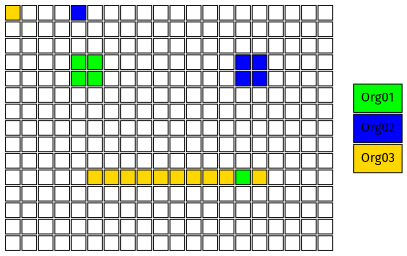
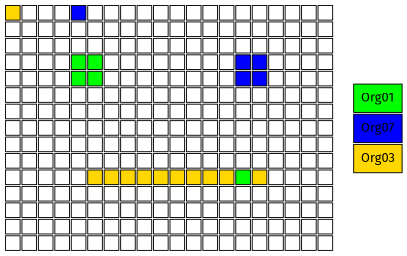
  digraph {
    fontname="Fira Sans"
    node [margin=0 shape=none fontname="Fira Sans"]
    n1 [label=< <TABLE BORDER="0" CELLBORDER="1" CELLSPACING="2" CELLPADDING="7"> <TR><TD BGCOLOR="gold"></TD><TD BGCOLOR="white"></TD><TD BGCOLOR="white"></TD><TD BGCOLOR="white"></TD><TD BGCOLOR="blue"></TD><TD BGCOLOR="white"></TD><TD BGCOLOR="white"></TD><TD BGCOLOR="white"></TD><TD BGCOLOR="white"></TD><TD BGCOLOR="white"></TD><TD BGCOLOR="white"></TD><TD BGCOLOR="white"></TD><TD BGCOLOR="white"></TD><TD BGCOLOR="white"></TD><TD BGCOLOR="white"></TD><TD BGCOLOR="white"></TD><TD BGCOLOR="white"></TD><TD BGCOLOR="white"></TD><TD BGCOLOR="white"></TD><TD BGCOLOR="white"></TD> </TR> <TR><TD BGCOLOR="white"></TD><TD BGCOLOR="white"></TD><TD BGCOLOR="white"></TD><TD BGCOLOR="white"></TD><TD BGCOLOR="white"></TD><TD BGCOLOR="white"></TD><TD BGCOLOR="white"></TD><TD BGCOLOR="white"></TD><TD BGCOLOR="white"></TD><TD BGCOLOR="white"></TD><TD BGCOLOR="white"></TD><TD BGCOLOR="white"></TD><TD BGCOLOR="white"></TD><TD BGCOLOR="white"></TD><TD BGCOLOR="white"></TD><TD BGCOLOR="white"></TD><TD BGCOLOR="white"></TD><TD BGCOLOR="white"></TD><TD BGCOLOR="white"></TD><TD BGCOLOR="white"></TD> </TR> <TR><TD BGCOLOR="white"></TD><TD BGCOLOR="white"></TD><TD BGCOLOR="white"></TD><TD BGCOLOR="white"></TD><TD BGCOLOR="white"></TD><TD BGCOLOR="white"></TD><TD BGCOLOR="white"></TD><TD BGCOLOR="white"></TD><TD BGCOLOR="white"></TD><TD BGCOLOR="white"></TD><TD BGCOLOR="white"></TD><TD BGCOLOR="white"></TD><TD BGCOLOR="white"></TD><TD BGCOLOR="white"></TD><TD BGCOLOR="white"></TD><TD BGCOLOR="white"></TD><TD BGCOLOR="white"></TD><TD BGCOLOR="white"></TD><TD BGCOLOR="white"></TD><TD BGCOLOR="white"></TD> </TR> <TR><TD BGCOLOR="white"></TD><TD BGCOLOR="white"></TD><TD BGCOLOR="white"></TD><TD BGCOLOR="white"></TD><TD BGCOLOR="green"></TD><TD BGCOLOR="green"></TD><TD BGCOLOR="white"></TD><TD BGCOLOR="white"></TD><TD BGCOLOR="white"></TD><TD BGCOLOR="white"></TD><TD BGCOLOR="white"></TD><TD BGCOLOR="white"></TD><TD BGCOLOR="white"></TD><TD BGCOLOR="white"></TD><TD BGCOLOR="blue"></TD><TD BGCOLOR="blue"></TD><TD BGCOLOR="white"></TD><TD BGCOLOR="white"></TD><TD BGCOLOR="white"></TD><TD BGCOLOR="white"></TD> </TR> <TR><TD BGCOLOR="white"></TD><TD BGCOLOR="white"></TD><TD BGCOLOR="white"></TD><TD BGCOLOR="white"></TD><TD BGCOLOR="green"></TD><TD BGCOLOR="green"></TD><TD BGCOLOR="white"></TD><TD BGCOLOR="white"></TD><TD BGCOLOR="white"></TD><TD BGCOLOR="white"></TD><TD BGCOLOR="white"></TD><TD BGCOLOR="white"></TD><TD BGCOLOR="white"></TD><TD BGCOLOR="white"></TD><TD BGCOLOR="blue"></TD><TD BGCOLOR="blue"></TD><TD BGCOLOR="white"></TD><TD BGCOLOR="white"></TD><TD BGCOLOR="white"></TD><TD BGCOLOR="white"></TD> </TR> <TR><TD BGCOLOR="white"></TD><TD BGCOLOR="white"></TD><TD BGCOLOR="white"></TD><TD BGCOLOR="white"></TD><TD BGCOLOR="white"></TD><TD BGCOLOR="white"></TD><TD BGCOLOR="white"></TD><TD BGCOLOR="white"></TD><TD BGCOLOR="white"></TD><TD BGCOLOR="white"></TD><TD BGCOLOR="white"></TD><TD BGCOLOR="white"></TD><TD BGCOLOR="white"></TD><TD BGCOLOR="white"></TD><TD BGCOLOR="white"></TD><TD BGCOLOR="white"></TD><TD BGCOLOR="white"></TD><TD BGCOLOR="white"></TD><TD BGCOLOR="white"></TD><TD BGCOLOR="white"></TD> </TR> <TR><TD BGCOLOR="white"></TD><TD BGCOLOR="white"></TD><TD BGCOLOR="white"></TD><TD BGCOLOR="white"></TD><TD BGCOLOR="white"></TD><TD BGCOLOR="white"></TD><TD BGCOLOR="white"></TD><TD BGCOLOR="white"></TD><TD BGCOLOR="white"></TD><TD BGCOLOR="white"></TD><TD BGCOLOR="white"></TD><TD BGCOLOR="white"></TD><TD BGCOLOR="white"></TD><TD BGCOLOR="white"></TD><TD BGCOLOR="white"></TD><TD BGCOLOR="white"></TD><TD BGCOLOR="white"></TD><TD BGCOLOR="white"></TD><TD BGCOLOR="white"></TD><TD BGCOLOR="white"></TD> </TR> <TR><TD BGCOLOR="white"></TD><TD BGCOLOR="white"></TD><TD BGCOLOR="white"></TD><TD BGCOLOR="white"></TD><TD BGCOLOR="white"></TD><TD BGCOLOR="white"></TD><TD BGCOLOR="white"></TD><TD BGCOLOR="white"></TD><TD BGCOLOR="white"></TD><TD BGCOLOR="white"></TD><TD BGCOLOR="white"></TD><TD BGCOLOR="white"></TD><TD BGCOLOR="white"></TD><TD BGCOLOR="white"></TD><TD BGCOLOR="white"></TD><TD BGCOLOR="white"></TD><TD BGCOLOR="white"></TD><TD BGCOLOR="white"></TD><TD BGCOLOR="white"></TD><TD BGCOLOR="white"></TD> </TR> <TR><TD BGCOLOR="white"></TD><TD BGCOLOR="white"></TD><TD BGCOLOR="white"></TD><TD BGCOLOR="white"></TD><TD BGCOLOR="white"></TD><TD BGCOLOR="white"></TD><TD BGCOLOR="white"></TD><TD BGCOLOR="white"></TD><TD BGCOLOR="white"></TD><TD BGCOLOR="white"></TD><TD BGCOLOR="white"></TD><TD BGCOLOR="white"></TD><TD BGCOLOR="white"></TD><TD BGCOLOR="white"></TD><TD BGCOLOR="white"></TD><TD BGCOLOR="white"></TD><TD BGCOLOR="white"></TD><TD BGCOLOR="white"></TD><TD BGCOLOR="white"></TD><TD BGCOLOR="white"></TD> </TR> <TR><TD BGCOLOR="white"></TD><TD BGCOLOR="white"></TD><TD BGCOLOR="white"></TD><TD BGCOLOR="white"></TD><TD BGCOLOR="white"></TD><TD BGCOLOR="white"></TD><TD BGCOLOR="white"></TD><TD BGCOLOR="white"></TD><TD BGCOLOR="white"></TD><TD BGCOLOR="white"></TD><TD BGCOLOR="white"></TD><TD BGCOLOR="white"></TD><TD BGCOLOR="white"></TD><TD BGCOLOR="white"></TD><TD BGCOLOR="white"></TD><TD BGCOLOR="white"></TD><TD BGCOLOR="white"></TD><TD BGCOLOR="white"></TD><TD BGCOLOR="white"></TD><TD BGCOLOR="white"></TD> </TR> <TR><TD BGCOLOR="white"></TD><TD BGCOLOR="white"></TD><TD BGCOLOR="white"></TD><TD BGCOLOR="white"></TD><TD BGCOLOR="white"></TD><TD BGCOLOR="gold"></TD><TD BGCOLOR="gold"></TD><TD BGCOLOR="gold"></TD><TD BGCOLOR="gold"></TD><TD BGCOLOR="gold"></TD><TD BGCOLOR="gold"></TD><TD BGCOLOR="gold"></TD><TD BGCOLOR="gold"></TD><TD BGCOLOR="gold"></TD><TD BGCOLOR="green"></TD><TD BGCOLOR="gold"></TD><TD BGCOLOR="white"></TD><TD BGCOLOR="white"></TD><TD BGCOLOR="white"></TD><TD BGCOLOR="white"></TD> </TR> <TR><TD BGCOLOR="white"></TD><TD BGCOLOR="white"></TD><TD BGCOLOR="white"></TD><TD BGCOLOR="white"></TD><TD BGCOLOR="white"></TD><TD BGCOLOR="white"></TD><TD BGCOLOR="white"></TD><TD BGCOLOR="white"></TD><TD BGCOLOR="white"></TD><TD BGCOLOR="white"></TD><TD BGCOLOR="white"></TD><TD BGCOLOR="white"></TD><TD BGCOLOR="white"></TD><TD BGCOLOR="white"></TD><TD BGCOLOR="white"></TD><TD BGCOLOR="white"></TD><TD BGCOLOR="white"></TD><TD BGCOLOR="white"></TD><TD BGCOLOR="white"></TD><TD BGCOLOR="white"></TD> </TR> <TR><TD BGCOLOR="white"></TD><TD BGCOLOR="white"></TD><TD BGCOLOR="white"></TD><TD BGCOLOR="white"></TD><TD BGCOLOR="white"></TD><TD BGCOLOR="white"></TD><TD BGCOLOR="white"></TD><TD BGCOLOR="white"></TD><TD BGCOLOR="white"></TD><TD BGCOLOR="white"></TD><TD BGCOLOR="white"></TD><TD BGCOLOR="white"></TD><TD BGCOLOR="white"></TD><TD BGCOLOR="white"></TD><TD BGCOLOR="white"></TD><TD BGCOLOR="white"></TD><TD BGCOLOR="white"></TD><TD BGCOLOR="white"></TD><TD BGCOLOR="white"></TD><TD BGCOLOR="white"></TD> </TR> <TR><TD BGCOLOR="white"></TD><TD BGCOLOR="white"></TD><TD BGCOLOR="white"></TD><TD BGCOLOR="white"></TD><TD BGCOLOR="white"></TD><TD BGCOLOR="white"></TD><TD BGCOLOR="white"></TD><TD BGCOLOR="white"></TD><TD BGCOLOR="white"></TD><TD BGCOLOR="white"></TD><TD BGCOLOR="white"></TD><TD BGCOLOR="white"></TD><TD BGCOLOR="white"></TD><TD BGCOLOR="white"></TD><TD BGCOLOR="white"></TD><TD BGCOLOR="white"></TD><TD BGCOLOR="white"></TD><TD BGCOLOR="white"></TD><TD BGCOLOR="white"></TD><TD BGCOLOR="white"></TD> </TR> <TR><TD BGCOLOR="white"></TD><TD BGCOLOR="white"></TD><TD BGCOLOR="white"></TD><TD BGCOLOR="white"></TD><TD BGCOLOR="white"></TD><TD BGCOLOR="white"></TD><TD BGCOLOR="white"></TD><TD BGCOLOR="white"></TD><TD BGCOLOR="white"></TD><TD BGCOLOR="white"></TD><TD BGCOLOR="white"></TD><TD BGCOLOR="white"></TD><TD BGCOLOR="white"></TD><TD BGCOLOR="white"></TD><TD BGCOLOR="white"></TD><TD BGCOLOR="white"></TD><TD BGCOLOR="white"></TD><TD BGCOLOR="white"></TD><TD BGCOLOR="white"></TD><TD BGCOLOR="white"></TD> </TR> </TABLE>>]
-   n2 [label=< <TABLE BORDER="0" CELLBORDER="1" CELLSPACING="2" CELLPADDING="7"> <TR><TD BGCOLOR="green">Org01</TD></TR> <TR><TD BGCOLOR="blue">Org02</TD></TR> <TR><TD BGCOLOR="gold">Org03</TD></TR> </TABLE>>]
+   n2 [label=< <TABLE BORDER="0" CELLBORDER="1" CELLSPACING="2" CELLPADDING="7"> <TR><TD BGCOLOR="green">Org01</TD></TR> <TR><TD BGCOLOR="blue">Org07</TD></TR> <TR><TD BGCOLOR="gold">Org03</TD></TR> </TABLE>>]
  }
